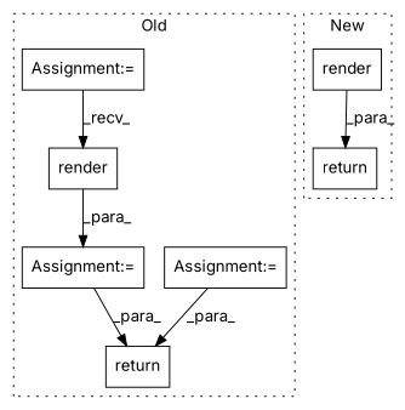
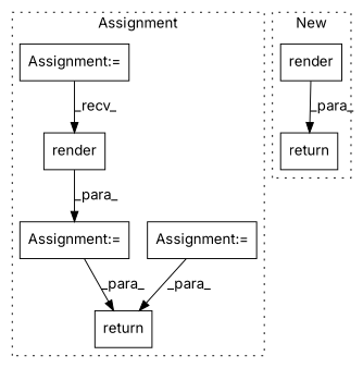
  digraph {
    fontname=Inter
    node [a=7 l=1 shape=box fontname=Inter]
    edge [fontname=Inter]
    n1 [a=41 l=12 label=return s=10620]
    n2 [label="Assignment:=" s=10289]
    n3 [label="Assignment:=" s=10375]
    n4 [l=6 label="Assignment:=" s=9816]
    n5 [a=32 l="7,1" label=render s="10399,10460"]
    n6 [a=32 l="7,1" label=render s="10944,10957"]
    n7 [a=41 l=7 label=return s=10964]
    subgraph cluster_1 {
-     label=Old
+     label=Assignment
      style=dotted
      n1
      n2
      n3
      n4
      n5
    }
    subgraph cluster_2 {
      label=New
      style=dotted
      n6
      n7
    }
    n2 -> n1 [label=_para_]
    n3 -> n1 [label=_para_]
    n4 -> n5 [label=_recv_]
    n5 -> n3 [label=_para_]
    n6 -> n7 [label=_para_]
  }
